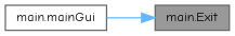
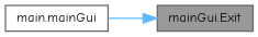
  digraph {
    rankdir=RL
    fontname="Comic Neue"
    node [fontname="Comic Neue" fontsize=10 shape=box style=filled]
-   n1 [color=gray40 fillcolor=grey60 fontcolor=black height=0.2 label="main.Exit" width=0.4]
+   n1 [color=gray40 fillcolor=grey60 fontcolor=black height=0.2 label="mainGui.Exit" width=0.4]
    n2 [color=grey40 fillcolor=white height=0.2 label="main.mainGui" width=0.4]
    n1 -> n2 [color=steelblue1 dir=back fontname="Comic Neue" fontsize=10 labelfontname=Helvetica labelfontsize=10 style=solid]
  }
